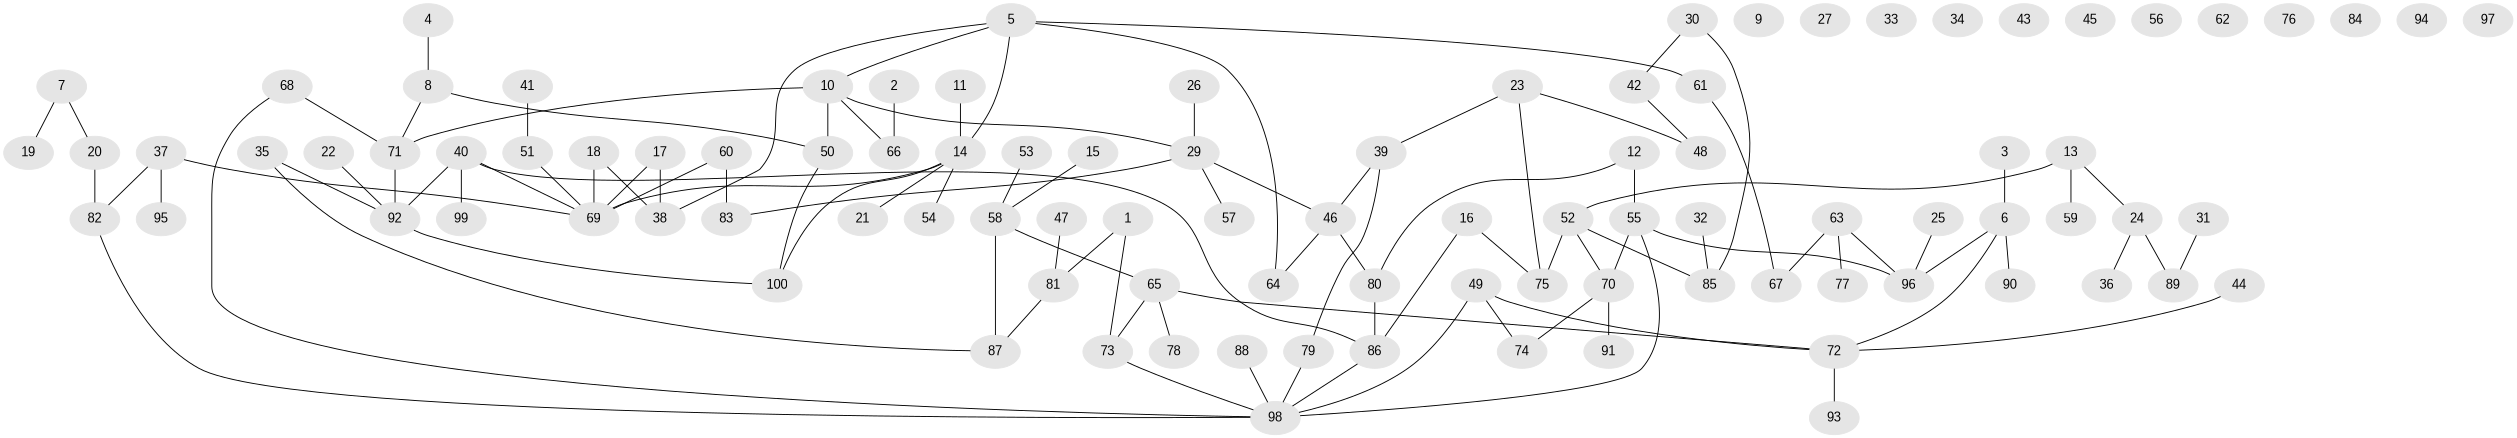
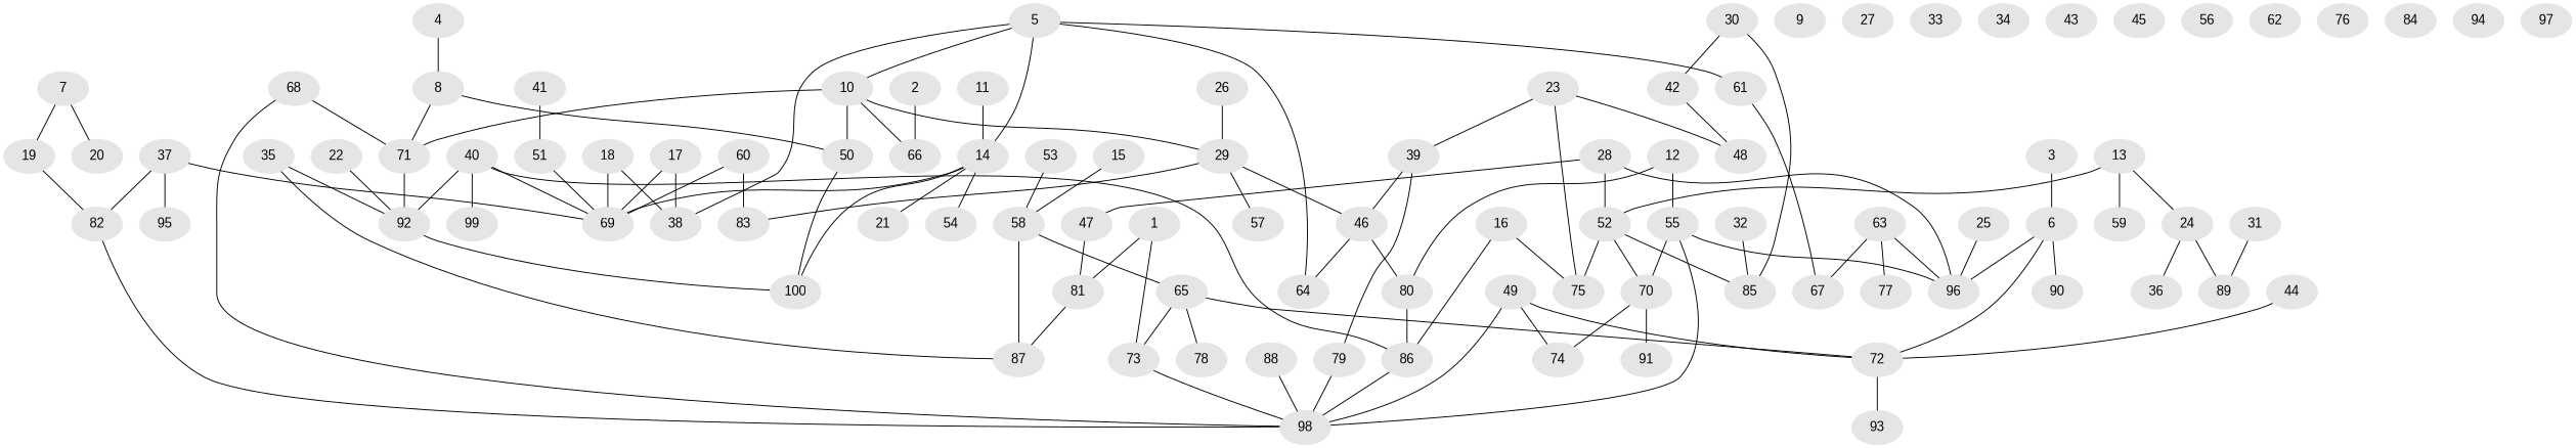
  graph {
    fontname="Liberation Sans"
    node [color=gray90 fontname="Liberation Sans" style=filled]
    edge [fontname="Liberation Sans"]
    1
    73
    81
    98
    87
    2
    66
    3
    6
    72
    90
    96
    53
    58
    4
    8
    50
    71
    5
    10
    14
    38
    61
    64
    29
    21
    54
    69
    100
    67
    93
    7
    19
    20
    82
    92
    9
    46
    57
    83
    11
    12
    55
    80
    70
    86
    13
    24
    52
    59
    36
    89
    75
    85
    15
    65
    16
    17
    18
    22
    23
    39
    48
    79
    25
    26
    27
+   28
    47
    30
    42
    31
    32
    33
    34
    35
    37
    95
    40
    99
    41
    51
    43
    44
    45
    49
    74
    91
    56
    78
    60
    62
    63
    77
    68
    76
    84
    88
    94
    97
    1 -- 73
    1 -- 81
    73 -- 98
    81 -- 87
    2 -- 66
    3 -- 6
    6 -- 72
    6 -- 90
    6 -- 96
    72 -- 93
    53 -- 58
    58 -- 87
    58 -- 65
    4 -- 8
    8 -- 50
    8 -- 71
    50 -- 100
    71 -- 92
    5 -- 10
    5 -- 14
    5 -- 38
    5 -- 61
    5 -- 64
    10 -- 66
    10 -- 50
    10 -- 71
    10 -- 29
    14 -- 21
    14 -- 54
    14 -- 69
    14 -- 100
    61 -- 67
    29 -- 46
    29 -- 57
    29 -- 83
    7 -- 19
    7 -- 20
-   20 -- 82
+   19 -- 82
    82 -- 98
    92 -- 100
    46 -- 64
    46 -- 80
    11 -- 14
    12 -- 55
    12 -- 80
    55 -- 98
    55 -- 96
    55 -- 70
    80 -- 86
    70 -- 74
    70 -- 91
    86 -- 98
    13 -- 24
    13 -- 52
    13 -- 59
    24 -- 36
    24 -- 89
    52 -- 70
    52 -- 75
    52 -- 85
    15 -- 58
    65 -- 73
    65 -- 72
    65 -- 78
    16 -- 86
    16 -- 75
    17 -- 38
    17 -- 69
    18 -- 38
    18 -- 69
    22 -- 92
    23 -- 75
    23 -- 39
    23 -- 48
    39 -- 46
    39 -- 79
    79 -- 98
    25 -- 96
    26 -- 29
+   28 -- 96
+   28 -- 52
+   28 -- 47
    47 -- 81
    30 -- 85
    30 -- 42
    42 -- 48
    31 -- 89
    32 -- 85
    35 -- 87
    35 -- 92
    37 -- 69
    37 -- 82
    37 -- 95
    40 -- 69
    40 -- 92
    40 -- 86
    40 -- 99
    41 -- 51
    51 -- 69
    44 -- 72
    49 -- 98
    49 -- 72
    49 -- 74
    60 -- 69
    60 -- 83
    63 -- 96
    63 -- 67
    63 -- 77
    68 -- 98
    68 -- 71
    88 -- 98
  }
